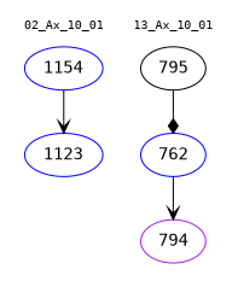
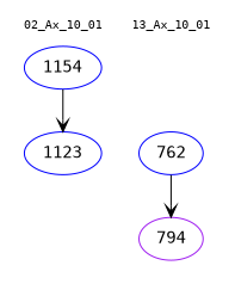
  digraph {
    fontname="DejaVu Sans Mono"
    node [color=blue fontname="DejaVu Sans Mono"]
    edge [arrowhead=vee color=black fontname="DejaVu Sans Mono"]
    n1 [label=1154]
    n2 [label=1123]
-   n3 [color=black label=795]
    n4 [label=762]
    n5 [color=purple label=794]
    subgraph cluster_1 {
      color=white
      fontsize=10
      label="02_Ax_10_01"
      n1
      n2
    }
    subgraph cluster_2 {
      color=white
      fontsize=10
      label="13_Ax_10_01"
-     n3
      n4
      n5
    }
    n1 -> n2
-   n3 -> n4 [arrowhead=diamond]
    n4 -> n5
  }
